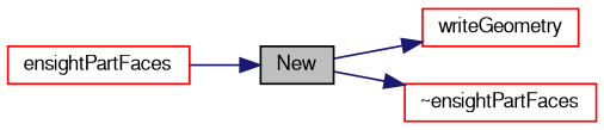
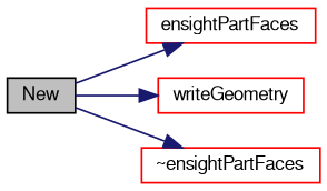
  digraph {
    rankdir=LR
    node [color=red fontname=FreeSans fontsize=10 shape=record]
    edge [color=midnightblue fontname=FreeSans fontsize=10 labelfontname=FreeSans labelfontsize=10 style=solid]
    n1 [color=black fillcolor=grey75 fontcolor=black height=0.2 label=New style=filled width=0.4]
    n2 [height=0.2 label=ensightPartFaces width=0.4]
    n3 [height=0.2 label=writeGeometry width=0.4]
    n4 [height=0.2 label="~ensightPartFaces" width=0.4]
-   n2 -> n1
+   n1 -> n2
    n1 -> n3
    n1 -> n4
  }
